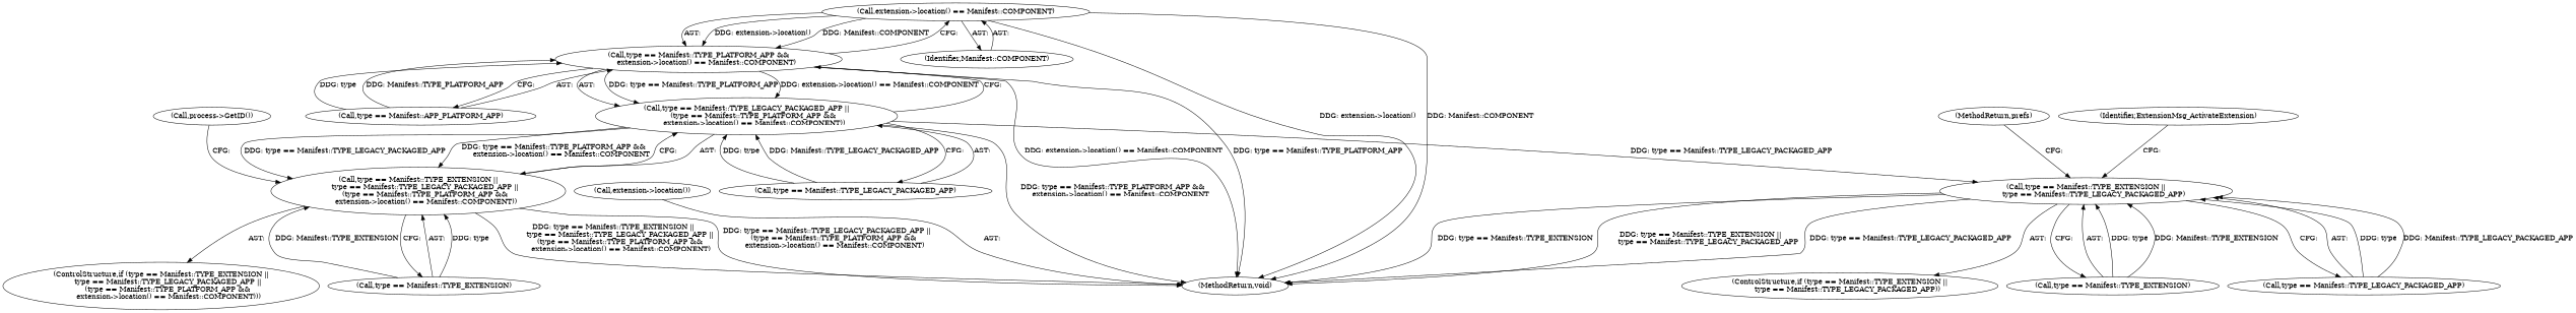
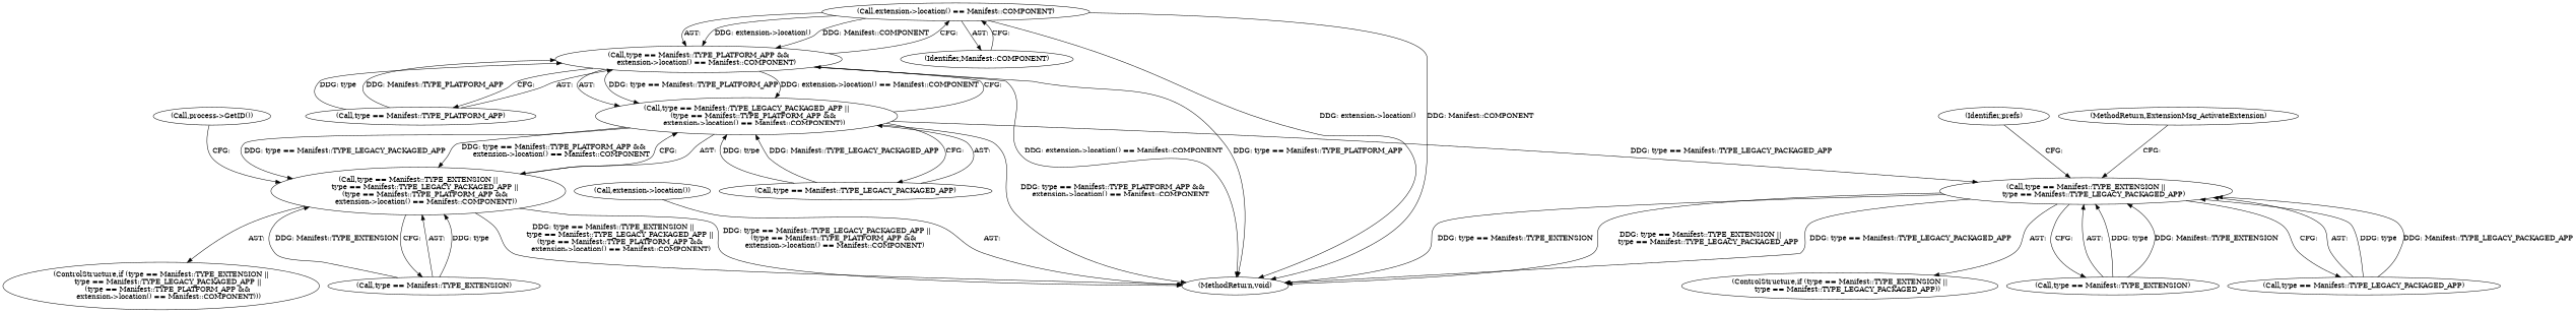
  digraph {
    n1 [label="(Call,extension->location() == Manifest::COMPONENT)"]
    n2 [label="(Call,type == Manifest::TYPE_PLATFORM_APP &&\n       extension->location() == Manifest::COMPONENT)"]
    n3 [label="(Identifier,Manifest::COMPONENT)"]
    n4 [label="(MethodReturn,void)"]
    n5 [label="(Call,type == Manifest::TYPE_LEGACY_PACKAGED_APP ||\n      (type == Manifest::TYPE_PLATFORM_APP &&\n       extension->location() == Manifest::COMPONENT))"]
-   n6 [label="(Call,type == Manifest::APP_PLATFORM_APP)"]
+   n6 [label="(Call,type == Manifest::TYPE_PLATFORM_APP)"]
    n7 [label="(Call,type == Manifest::TYPE_EXTENSION ||\n      type == Manifest::TYPE_LEGACY_PACKAGED_APP ||\n      (type == Manifest::TYPE_PLATFORM_APP &&\n       extension->location() == Manifest::COMPONENT))"]
    n8 [label="(Call,type == Manifest::TYPE_EXTENSION ||\n       type == Manifest::TYPE_LEGACY_PACKAGED_APP)"]
    n9 [label="(Call,type == Manifest::TYPE_LEGACY_PACKAGED_APP)"]
    n10 [label="(ControlStructure,if (type == Manifest::TYPE_EXTENSION ||\n      type == Manifest::TYPE_LEGACY_PACKAGED_APP ||\n      (type == Manifest::TYPE_PLATFORM_APP &&\n       extension->location() == Manifest::COMPONENT)))"]
    n11 [label="(Call,type == Manifest::TYPE_EXTENSION)"]
    n12 [label="(ControlStructure,if (type == Manifest::TYPE_EXTENSION ||\n       type == Manifest::TYPE_LEGACY_PACKAGED_APP))"]
    n13 [label="(Call,type == Manifest::TYPE_EXTENSION)"]
    n14 [label="(Call,type == Manifest::TYPE_LEGACY_PACKAGED_APP)"]
-   n15 [label="(MethodReturn,prefs)"]
+   n15 [label="(Identifier,prefs)"]
    n16 [label="(Call,process->GetID())"]
-   n17 [label="(Identifier,ExtensionMsg_ActivateExtension)"]
+   n17 [label="(MethodReturn,ExtensionMsg_ActivateExtension)"]
    n18 [label="(Call,extension->location())"]
    n1 -> n2 [label="AST: "]
    n1 -> n2 [label="DDG: extension->location()"]
    n1 -> n2 [label="DDG: Manifest::COMPONENT"]
    n1 -> n3 [label="AST: "]
    n1 -> n4 [label="DDG: extension->location()"]
    n1 -> n4 [label="DDG: Manifest::COMPONENT"]
    n2 -> n1 [label="CFG: "]
    n2 -> n4 [label="DDG: type == Manifest::TYPE_PLATFORM_APP"]
    n2 -> n4 [label="DDG: extension->location() == Manifest::COMPONENT"]
    n2 -> n5 [label="AST: "]
    n2 -> n5 [label="DDG: type == Manifest::TYPE_PLATFORM_APP"]
    n2 -> n5 [label="DDG: extension->location() == Manifest::COMPONENT"]
    n2 -> n6 [label="CFG: "]
-   n3 -> n1 [label="AST: "]
+   n3 -> n1 [label="CFG: "]
    n5 -> n2 [label="CFG: "]
    n5 -> n4 [label="DDG: type == Manifest::TYPE_PLATFORM_APP &&\n       extension->location() == Manifest::COMPONENT"]
    n5 -> n7 [label="AST: "]
    n5 -> n7 [label="DDG: type == Manifest::TYPE_LEGACY_PACKAGED_APP"]
    n5 -> n7 [label="DDG: type == Manifest::TYPE_PLATFORM_APP &&\n       extension->location() == Manifest::COMPONENT"]
    n5 -> n8 [label="DDG: type == Manifest::TYPE_LEGACY_PACKAGED_APP"]
    n5 -> n9 [label="CFG: "]
    n6 -> n2 [label="AST: "]
    n6 -> n2 [label="DDG: type"]
    n6 -> n2 [label="DDG: Manifest::TYPE_PLATFORM_APP"]
    n7 -> n4 [label="DDG: type == Manifest::TYPE_EXTENSION ||\n      type == Manifest::TYPE_LEGACY_PACKAGED_APP ||\n      (type == Manifest::TYPE_PLATFORM_APP &&\n       extension->location() == Manifest::COMPONENT)"]
    n7 -> n4 [label="DDG: type == Manifest::TYPE_LEGACY_PACKAGED_APP ||\n      (type == Manifest::TYPE_PLATFORM_APP &&\n       extension->location() == Manifest::COMPONENT)"]
    n7 -> n5 [label="CFG: "]
    n7 -> n10 [label="AST: "]
    n7 -> n11 [label="CFG: "]
    n8 -> n4 [label="DDG: type == Manifest::TYPE_LEGACY_PACKAGED_APP"]
    n8 -> n4 [label="DDG: type == Manifest::TYPE_EXTENSION"]
    n8 -> n4 [label="DDG: type == Manifest::TYPE_EXTENSION ||\n       type == Manifest::TYPE_LEGACY_PACKAGED_APP"]
    n8 -> n12 [label="AST: "]
    n8 -> n13 [label="CFG: "]
    n8 -> n14 [label="CFG: "]
    n9 -> n5 [label="AST: "]
    n9 -> n5 [label="DDG: type"]
    n9 -> n5 [label="DDG: Manifest::TYPE_LEGACY_PACKAGED_APP"]
    n11 -> n7 [label="AST: "]
    n11 -> n7 [label="DDG: type"]
    n11 -> n7 [label="DDG: Manifest::TYPE_EXTENSION"]
    n13 -> n8 [label="AST: "]
    n13 -> n8 [label="DDG: type"]
    n13 -> n8 [label="DDG: Manifest::TYPE_EXTENSION"]
    n14 -> n8 [label="AST: "]
    n14 -> n8 [label="DDG: type"]
    n14 -> n8 [label="DDG: Manifest::TYPE_LEGACY_PACKAGED_APP"]
    n15 -> n8 [label="CFG: "]
    n16 -> n7 [label="CFG: "]
    n17 -> n8 [label="CFG: "]
    n18 -> n4 [label="AST: "]
  }
